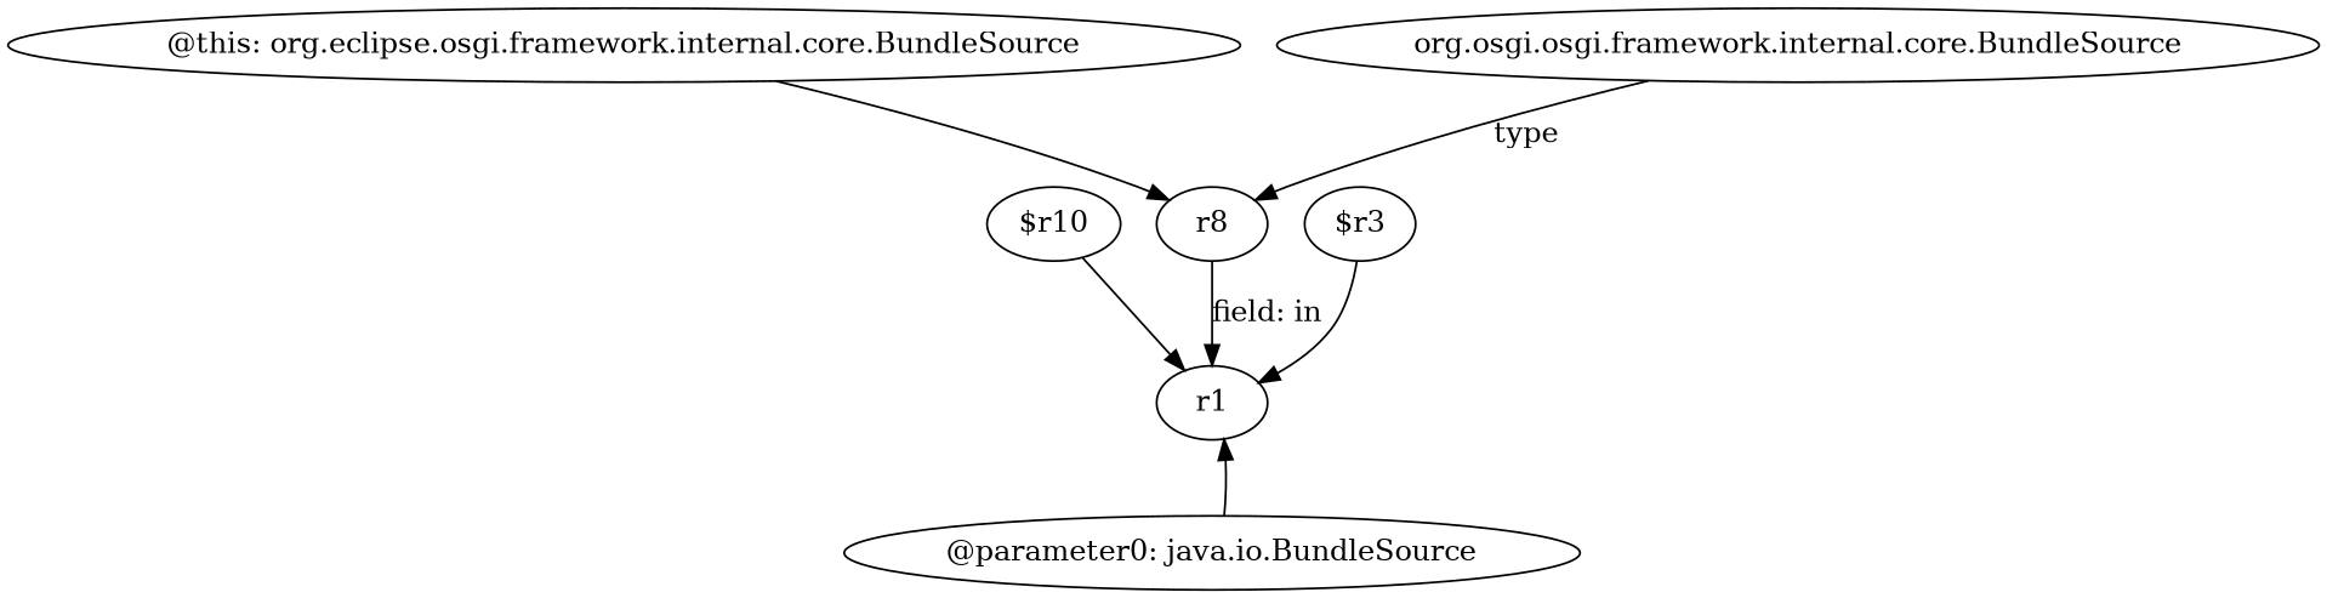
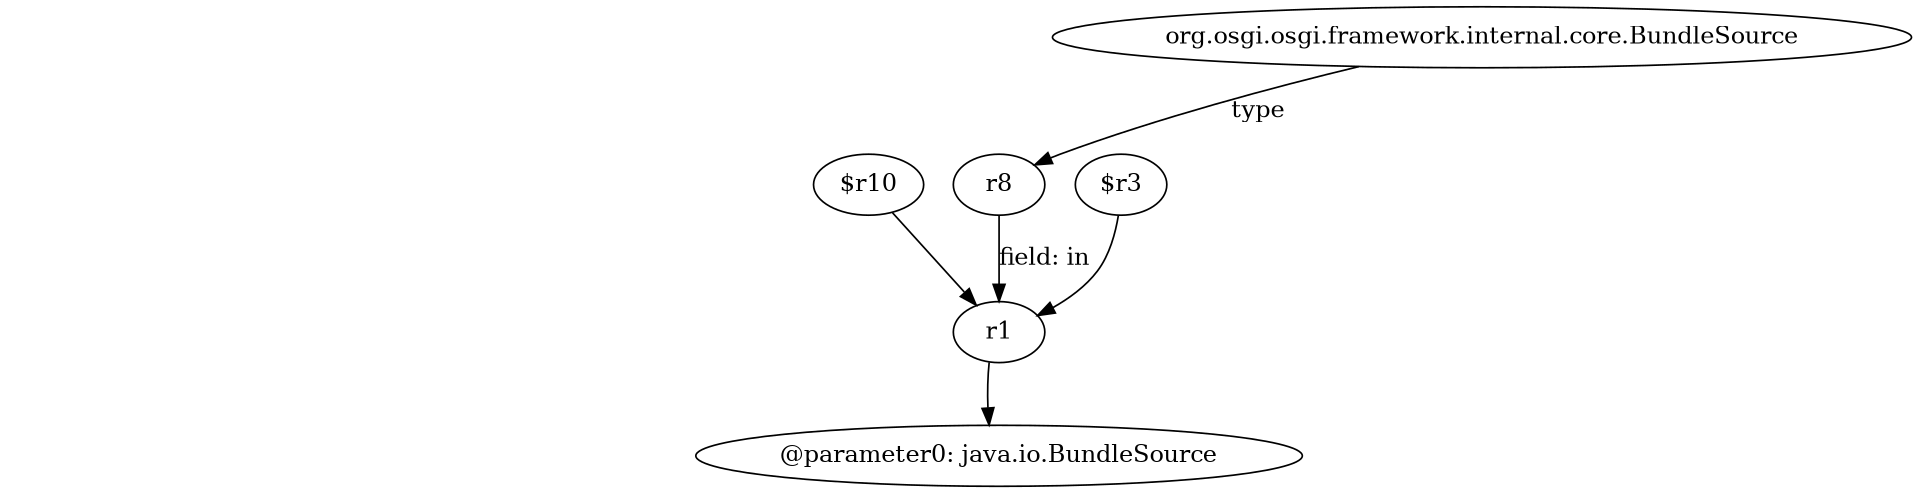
  digraph {
    n1 [label="$r10"]
    n2 [label=r1]
-   n3 [label="@this: org.eclipse.osgi.framework.internal.core.BundleSource"]
    n4 [label=r8]
    n5 [label="@parameter0: java.io.BundleSource"]
    n6 [label="org.osgi.osgi.framework.internal.core.BundleSource"]
    n7 [label="$r3"]
    n1 -> n2
-   n3 -> n4
    n4 -> n2 [label="field: in"]
-   n5 -> n2
+   n2 -> n5
    n6 -> n4 [label=type]
    n7 -> n2
  }
